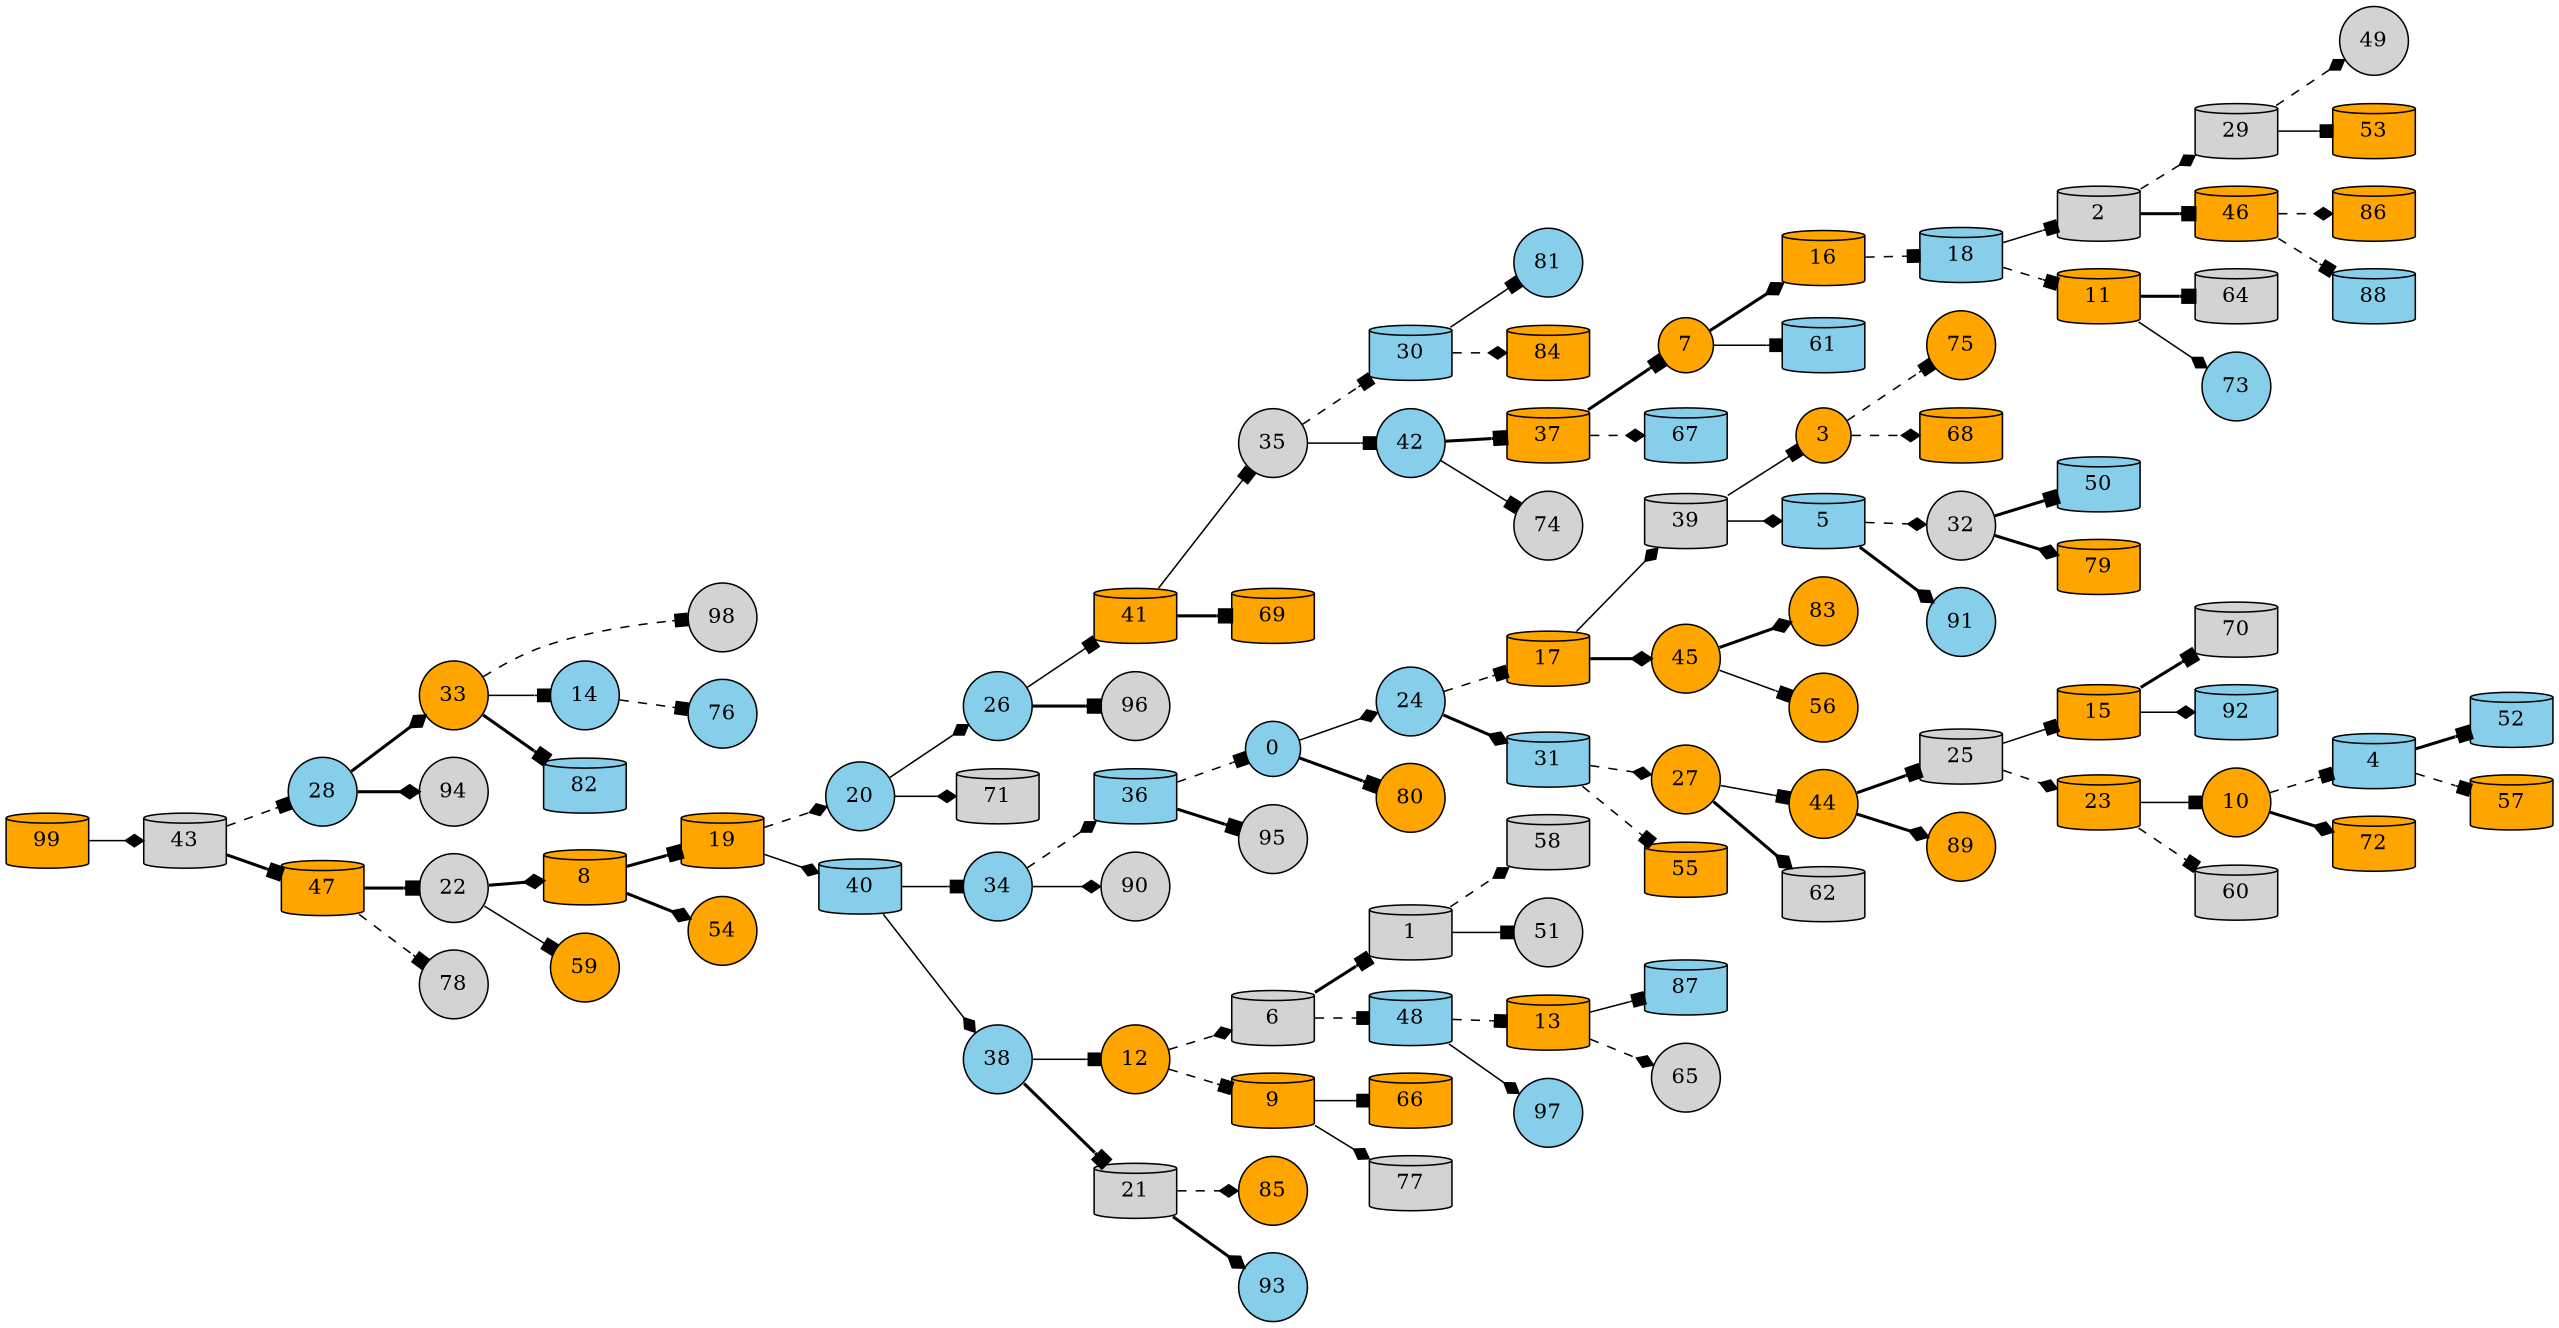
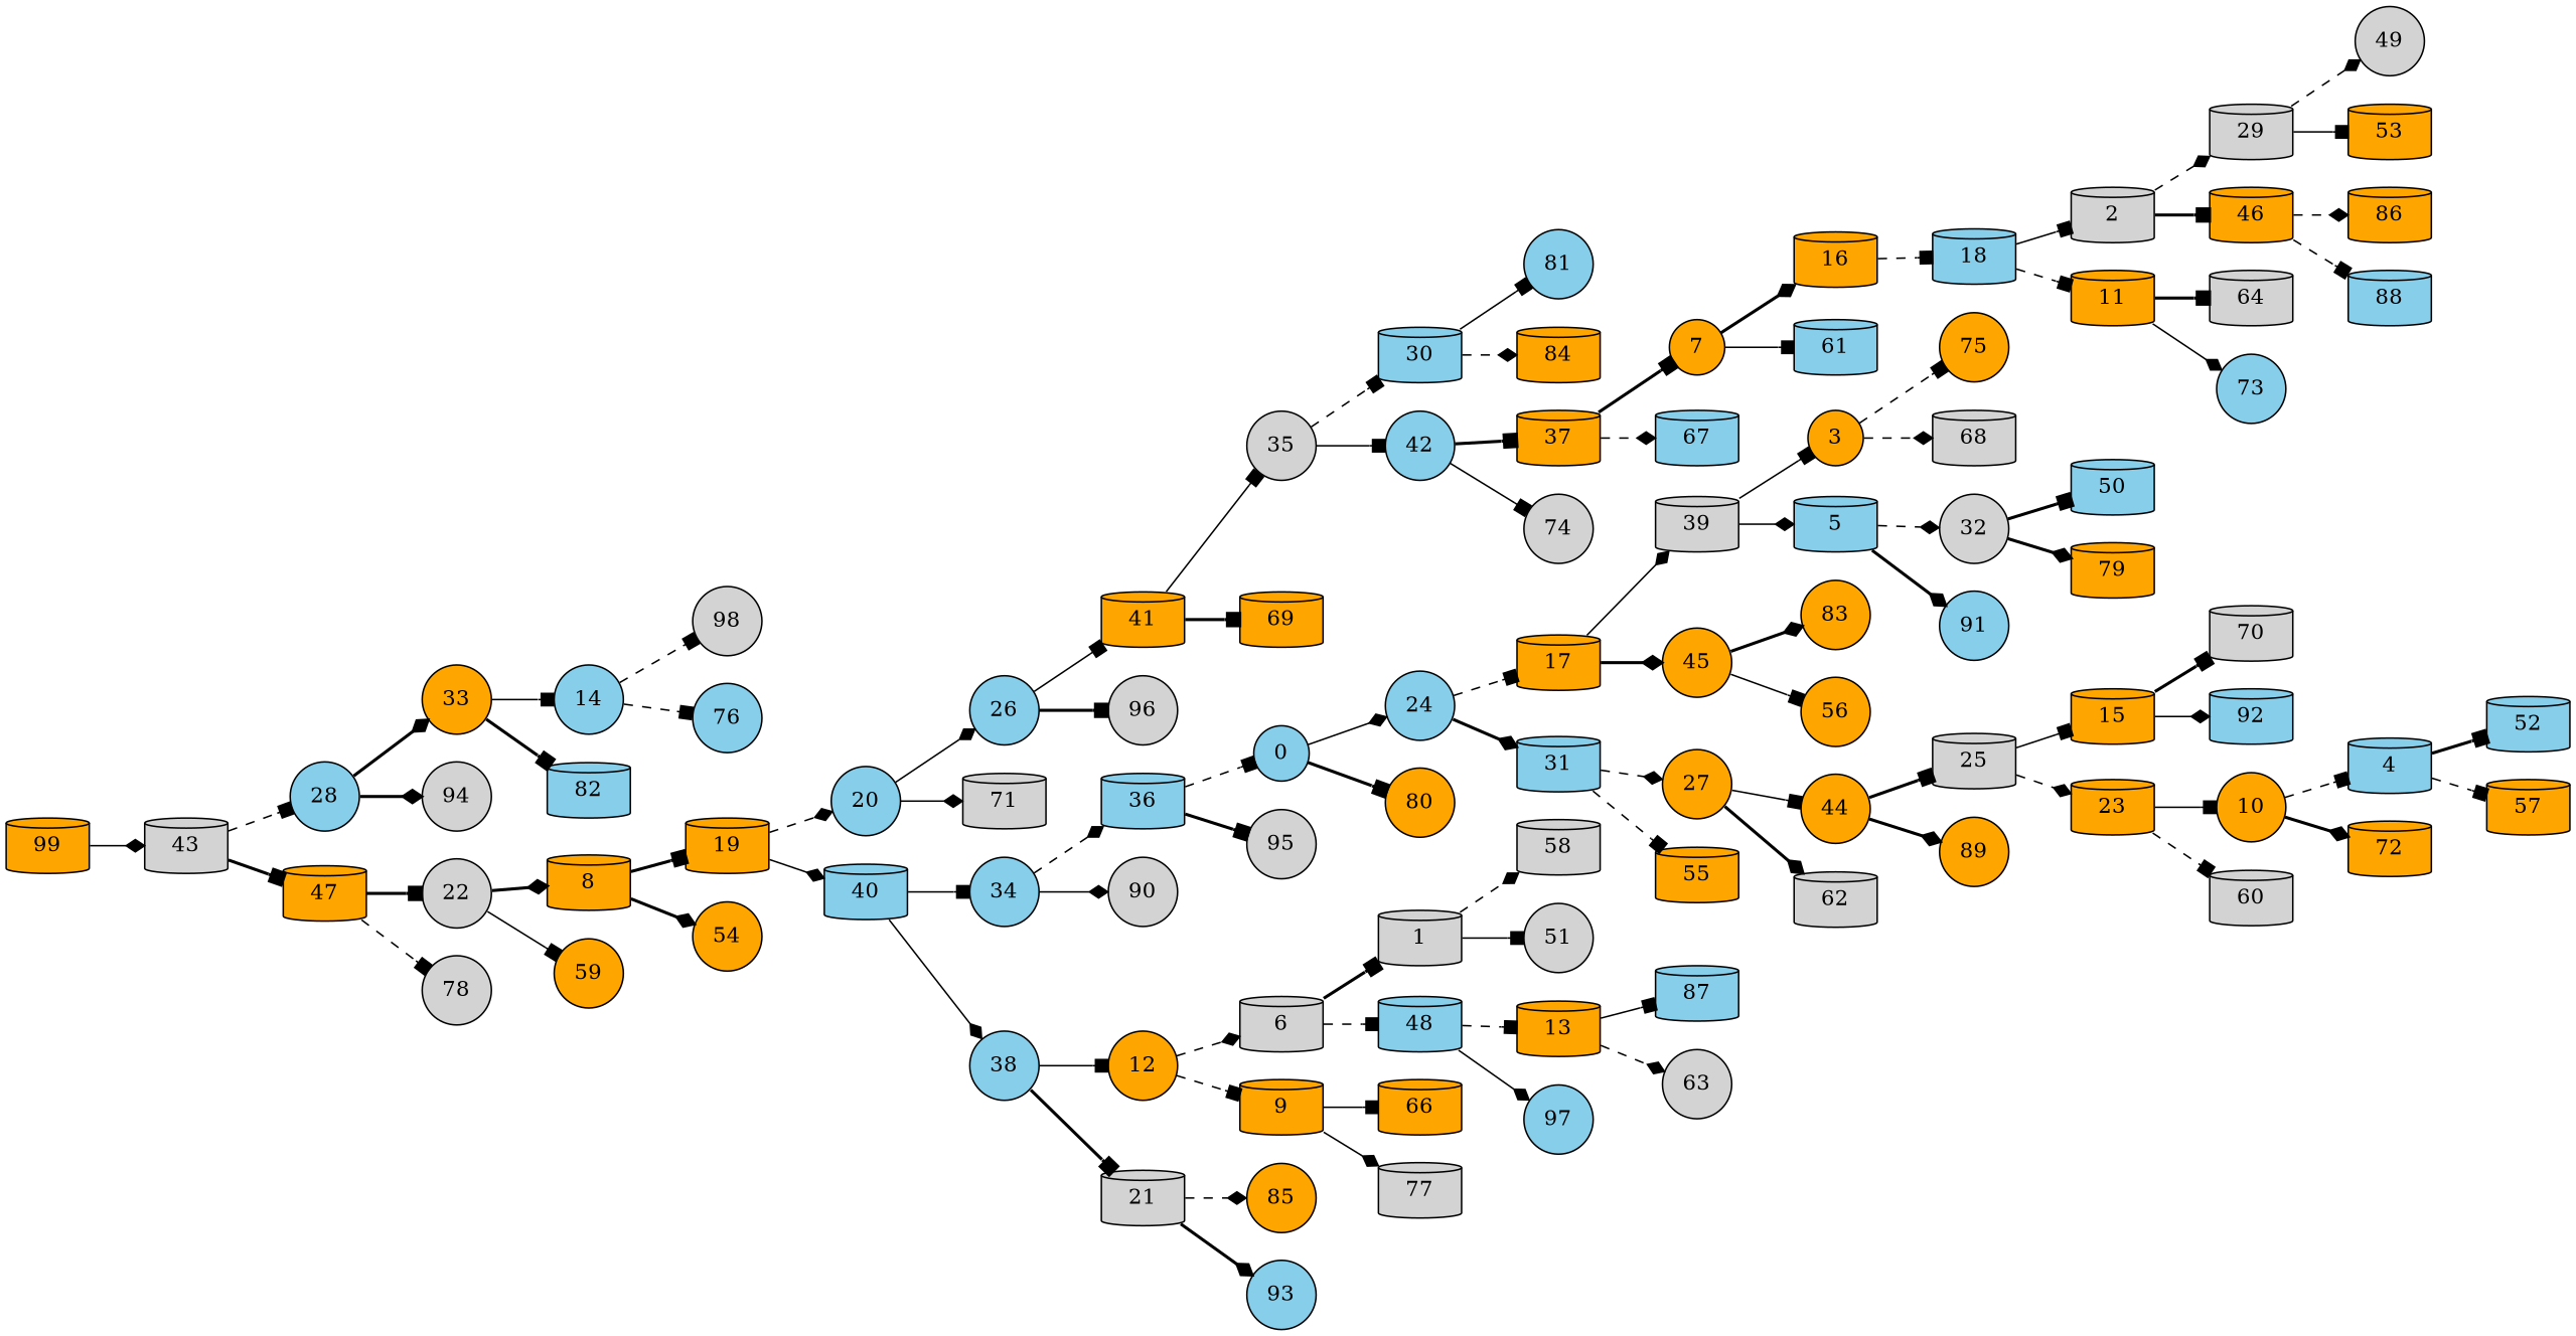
  digraph {
    rankdir=LR
    node [fillcolor=orange shape=cylinder style=filled]
    edge [arrowhead=box style=solid]
    n1 [fillcolor=skyblue label=0 shape=circle]
    n2 [fillcolor=skyblue label=24 shape=circle]
    n3 [label=80 shape=circle]
    n4 [label=17]
    n5 [fillcolor=skyblue label=31]
    n6 [fillcolor=lightgrey label=1]
    n7 [fillcolor=lightgrey label=58]
    n8 [fillcolor=lightgrey label=51 shape=circle]
    n9 [fillcolor=lightgrey label=2]
    n10 [fillcolor=lightgrey label=29]
    n11 [label=46]
    n12 [fillcolor=lightgrey label=49 shape=circle]
    n13 [label=53]
    n14 [label=86]
    n15 [fillcolor=skyblue label=88]
    n16 [label=3 shape=circle]
    n17 [label=75 shape=circle]
-   n18 [label=68]
+   n18 [fillcolor=lightgrey label=68]
    n19 [fillcolor=skyblue label=4]
    n20 [fillcolor=skyblue label=52]
    n21 [label=57]
    n22 [fillcolor=skyblue label=5]
    n23 [fillcolor=lightgrey label=32 shape=circle]
    n24 [fillcolor=skyblue label=91 shape=circle]
    n25 [fillcolor=skyblue label=50]
    n26 [label=79]
    n27 [fillcolor=lightgrey label=6]
    n28 [fillcolor=skyblue label=48]
    n29 [label=13]
    n30 [fillcolor=skyblue label=97 shape=circle]
    n31 [label=7 shape=circle]
    n32 [label=16]
    n33 [fillcolor=skyblue label=61]
    n34 [fillcolor=skyblue label=18]
    n35 [label=8]
    n36 [label=19]
    n37 [label=54 shape=circle]
    n38 [fillcolor=skyblue label=20 shape=circle]
    n39 [fillcolor=skyblue label=40]
    n40 [label=9]
    n41 [label=66]
    n42 [fillcolor=lightgrey label=77]
    n43 [label=10 shape=circle]
    n44 [label=72]
    n45 [label=11]
    n46 [fillcolor=lightgrey label=64]
    n47 [fillcolor=skyblue label=73 shape=circle]
    n48 [label=12 shape=circle]
    n49 [fillcolor=skyblue label=87]
-   n50 [fillcolor=lightgrey label=65 shape=circle]
+   n50 [fillcolor=lightgrey label=63 shape=circle]
    n51 [fillcolor=skyblue label=14 shape=circle]
    n52 [fillcolor=lightgrey label=98 shape=circle]
    n53 [fillcolor=skyblue label=76 shape=circle]
    n54 [label=15]
    n55 [fillcolor=lightgrey label=70]
    n56 [fillcolor=skyblue label=92]
    n57 [fillcolor=lightgrey label=39]
    n58 [label=45 shape=circle]
    n59 [label=83 shape=circle]
    n60 [label=56 shape=circle]
    n61 [fillcolor=skyblue label=26 shape=circle]
    n62 [fillcolor=lightgrey label=71]
    n63 [fillcolor=skyblue label=34 shape=circle]
    n64 [fillcolor=skyblue label=38 shape=circle]
    n65 [label=41]
    n66 [fillcolor=lightgrey label=96 shape=circle]
    n67 [fillcolor=lightgrey label=21]
    n68 [label=85 shape=circle]
    n69 [fillcolor=skyblue label=93 shape=circle]
    n70 [fillcolor=lightgrey label=22 shape=circle]
    n71 [label=59 shape=circle]
    n72 [label=23]
    n73 [fillcolor=lightgrey label=60]
    n74 [label=27 shape=circle]
    n75 [label=55]
    n76 [fillcolor=lightgrey label=25]
    n77 [fillcolor=lightgrey label=35 shape=circle]
    n78 [label=69]
    n79 [label=44 shape=circle]
    n80 [fillcolor=lightgrey label=62]
    n81 [label=89 shape=circle]
    n82 [fillcolor=skyblue label=28 shape=circle]
    n83 [label=33 shape=circle]
    n84 [fillcolor=lightgrey label=94 shape=circle]
    n85 [fillcolor=skyblue label=82]
    n86 [fillcolor=skyblue label=30]
    n87 [fillcolor=skyblue label=81 shape=circle]
    n88 [label=84]
    n89 [fillcolor=skyblue label=36]
    n90 [fillcolor=lightgrey label=90 shape=circle]
    n91 [fillcolor=lightgrey label=95 shape=circle]
    n92 [fillcolor=skyblue label=42 shape=circle]
    n93 [label=37]
    n94 [fillcolor=lightgrey label=74 shape=circle]
    n95 [fillcolor=skyblue label=67]
    n96 [fillcolor=lightgrey label=43]
    n97 [label=47]
    n98 [fillcolor=lightgrey label=78 shape=circle]
    n99 [label=99]
    n1 -> n2 [arrowhead=diamond]
    n1 -> n3 [style=bold]
    n2 -> n4 [style=dashed]
    n2 -> n5 [arrowhead=diamond style=bold]
    n4 -> n57 [arrowhead=diamond]
    n4 -> n58 [arrowhead=diamond style=bold]
    n5 -> n74 [arrowhead=diamond style=dashed]
    n5 -> n75 [style=dashed]
    n6 -> n7 [arrowhead=diamond style=dashed]
    n6 -> n8
    n9 -> n10 [arrowhead=diamond style=dashed]
    n9 -> n11 [style=bold]
    n10 -> n12 [arrowhead=diamond style=dashed]
    n10 -> n13
    n11 -> n14 [arrowhead=diamond style=dashed]
    n11 -> n15 [style=dashed]
    n16 -> n17 [style=dashed]
    n16 -> n18 [arrowhead=diamond style=dashed]
    n19 -> n20 [style=bold]
    n19 -> n21 [style=dashed]
    n22 -> n23 [arrowhead=diamond style=dashed]
    n22 -> n24 [arrowhead=diamond style=bold]
    n23 -> n25 [style=bold]
    n23 -> n26 [arrowhead=diamond style=bold]
    n27 -> n6 [style=bold]
    n27 -> n28 [style=dashed]
    n28 -> n29 [style=dashed]
    n28 -> n30 [arrowhead=diamond]
    n29 -> n49
    n29 -> n50 [arrowhead=diamond style=dashed]
    n31 -> n32 [arrowhead=diamond style=bold]
    n31 -> n33
    n32 -> n34 [style=dashed]
    n34 -> n9
    n34 -> n45 [style=dashed]
    n35 -> n36 [style=bold]
    n35 -> n37 [arrowhead=diamond style=bold]
    n36 -> n38 [arrowhead=diamond style=dashed]
    n36 -> n39 [arrowhead=diamond]
    n38 -> n61 [arrowhead=diamond]
    n38 -> n62 [arrowhead=diamond]
    n39 -> n63
    n39 -> n64 [arrowhead=diamond]
    n40 -> n41
    n40 -> n42 [arrowhead=diamond]
    n43 -> n19 [style=dashed]
    n43 -> n44 [arrowhead=diamond style=bold]
    n45 -> n46 [style=bold]
    n45 -> n47 [arrowhead=diamond]
    n48 -> n27 [arrowhead=diamond style=dashed]
    n48 -> n40 [style=dashed]
-   n83 -> n52 [style=dashed]
+   n51 -> n52 [style=dashed]
    n51 -> n53 [style=dashed]
    n54 -> n55 [style=bold]
    n54 -> n56 [arrowhead=diamond]
    n57 -> n16
    n57 -> n22 [arrowhead=diamond]
    n58 -> n59 [arrowhead=diamond style=bold]
    n58 -> n60
    n61 -> n65
    n61 -> n66 [style=bold]
    n63 -> n89 [arrowhead=diamond style=dashed]
    n63 -> n90 [arrowhead=diamond]
    n64 -> n48
    n64 -> n67 [style=bold]
    n65 -> n77
    n65 -> n78 [style=bold]
    n67 -> n68 [arrowhead=diamond style=dashed]
    n67 -> n69 [arrowhead=diamond style=bold]
    n70 -> n35 [arrowhead=diamond style=bold]
    n70 -> n71
    n72 -> n43
    n72 -> n73 [style=dashed]
    n74 -> n79
    n74 -> n80 [arrowhead=diamond style=bold]
    n76 -> n54
    n76 -> n72 [arrowhead=diamond style=dashed]
    n77 -> n86 [style=dashed]
    n77 -> n92
    n79 -> n76 [style=bold]
    n79 -> n81 [arrowhead=diamond style=bold]
    n82 -> n83 [arrowhead=diamond style=bold]
    n82 -> n84 [arrowhead=diamond style=bold]
    n83 -> n51
    n83 -> n85 [style=bold]
    n86 -> n87
    n86 -> n88 [arrowhead=diamond style=dashed]
    n89 -> n1 [style=dashed]
    n89 -> n91 [style=bold]
    n92 -> n93 [style=bold]
    n92 -> n94
    n93 -> n31 [style=bold]
    n93 -> n95 [arrowhead=diamond style=dashed]
    n96 -> n82 [style=dashed]
    n96 -> n97 [style=bold]
    n97 -> n70 [style=bold]
    n97 -> n98 [style=dashed]
    n99 -> n96 [arrowhead=diamond]
  }
